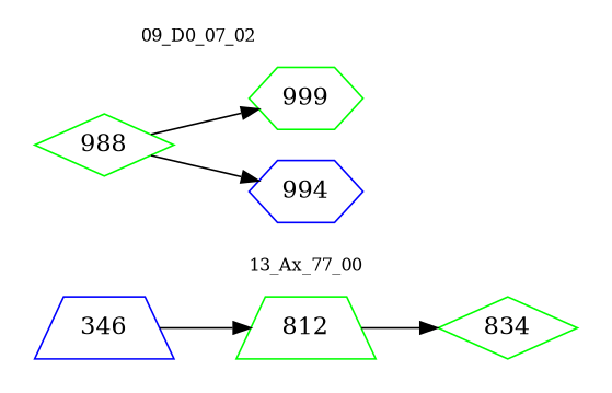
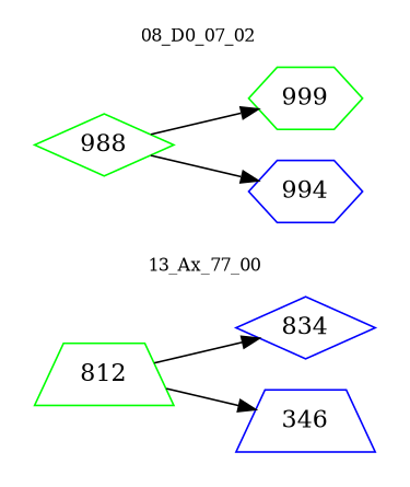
  digraph {
    rankdir=LR
    node [color=green shape=trapezium]
    edge [color=black]
    n1 [label=812]
    n2 [color=blue label=346]
-   n3 [label=834 shape=diamond]
+   n3 [color=blue label=834 shape=diamond]
    n4 [label=988 shape=diamond]
    n5 [color=blue label=994 shape=hexagon]
    n6 [label=999 shape=hexagon]
    subgraph cluster_1 {
      color=white
      fontsize=10
      label="13_Ax_77_00"
      n1
      n2
      n3
    }
    subgraph cluster_2 {
      color=white
      fontsize=10
-     label="09_D0_07_02"
+     label="08_D0_07_02"
      n4
      n5
      n6
    }
-   n2 -> n1
+   n1 -> n2
    n1 -> n3
    n4 -> n5
    n4 -> n6
  }
